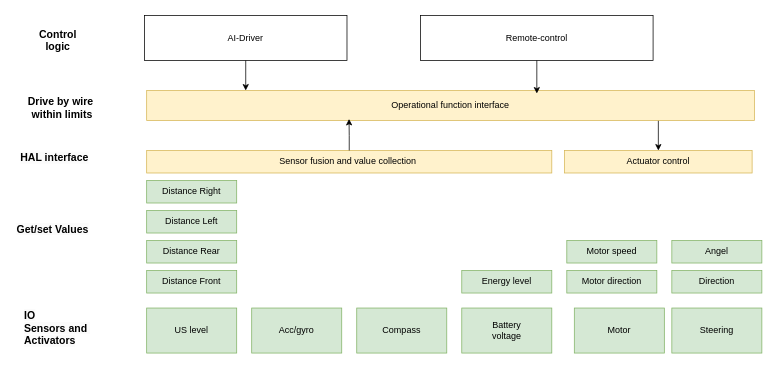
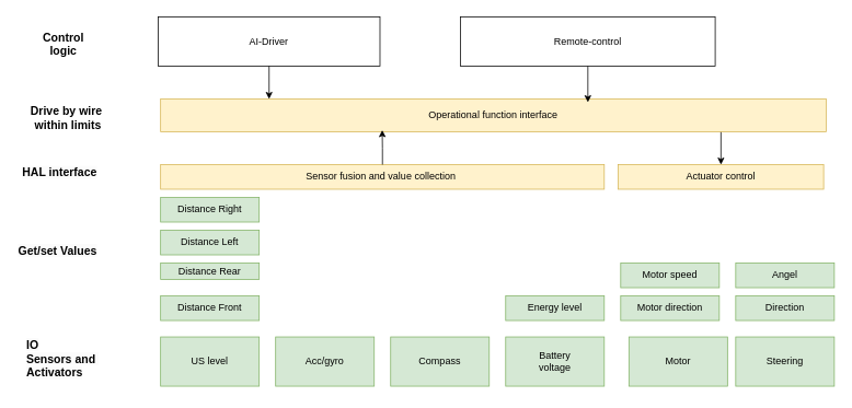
  <mxCell id="0" />
  <mxCell id="1" parent="0" />
  <mxCell id="2" value="US level" style="rounded=0;whiteSpace=wrap;html=1;fillColor=#d5e8d4;strokeColor=#82b366;" parent="1" vertex="1"><mxGeometry x="195" y="410" width="120" height="60" as="geometry" /></mxCell>
  <mxCell id="3" value="Acc/gyro" style="rounded=0;whiteSpace=wrap;html=1;fillColor=#d5e8d4;strokeColor=#82b366;" parent="1" vertex="1"><mxGeometry x="335" y="410" width="120" height="60" as="geometry" /></mxCell>
  <mxCell id="4" value="Compass" style="rounded=0;whiteSpace=wrap;html=1;fillColor=#d5e8d4;strokeColor=#82b366;" parent="1" vertex="1"><mxGeometry x="475" y="410" width="120" height="60" as="geometry" /></mxCell>
  <mxCell id="5" value="Battery&lt;br&gt;voltage" style="rounded=0;whiteSpace=wrap;html=1;fillColor=#d5e8d4;strokeColor=#82b366;" parent="1" vertex="1"><mxGeometry x="615" y="410" width="120" height="60" as="geometry" /></mxCell>
  <mxCell id="6" style="edgeStyle=orthogonalEdgeStyle;rounded=0;orthogonalLoop=1;jettySize=auto;html=1;exitX=0.5;exitY=0;exitDx=0;exitDy=0;fillColor=#d5e8d4;strokeColor=#82b366;" parent="1" source="7" edge="1"><mxGeometry relative="1" as="geometry"><mxPoint x="255" y="240" as="targetPoint" /></mxGeometry></mxCell>
  <mxCell id="7" value="Distance Right" style="rounded=0;whiteSpace=wrap;html=1;fillColor=#d5e8d4;strokeColor=#82b366;" parent="1" vertex="1"><mxGeometry x="195" y="240" width="120" height="30" as="geometry" /></mxCell>
  <mxCell id="8" value="Motor" style="rounded=0;whiteSpace=wrap;html=1;fillColor=#d5e8d4;strokeColor=#82b366;" parent="1" vertex="1"><mxGeometry x="765" y="410" width="120" height="60" as="geometry" /></mxCell>
  <mxCell id="9" value="Steering" style="rounded=0;whiteSpace=wrap;html=1;fillColor=#d5e8d4;strokeColor=#82b366;" parent="1" vertex="1"><mxGeometry x="895" y="410" width="120" height="60" as="geometry" /></mxCell>
  <mxCell id="10" value="&lt;div style=&quot;text-align: center;&quot;&gt;&lt;span style=&quot;background-color: initial; font-size: 14px; text-wrap: nowrap;&quot;&gt;&lt;b&gt;Drive by wire&lt;br&gt;&amp;nbsp;within limits&lt;/b&gt;&lt;/span&gt;&lt;/div&gt;" style="text;whiteSpace=wrap;html=1;" parent="1" vertex="1"><mxGeometry x="35" y="120" width="90" height="40" as="geometry" /></mxCell>
  <mxCell id="11" value="Distance Left" style="rounded=0;whiteSpace=wrap;html=1;fillColor=#d5e8d4;strokeColor=#82b366;" parent="1" vertex="1"><mxGeometry x="195" y="280" width="120" height="30" as="geometry" /></mxCell>
- <mxCell id="12" value="Distance Rear" style="rounded=0;whiteSpace=wrap;html=1;fillColor=#d5e8d4;strokeColor=#82b366;" parent="1" vertex="1"><mxGeometry x="195" y="320" width="120" height="30" as="geometry" /></mxCell>
+ <mxCell id="12" value="Distance Rear" style="rounded=0;whiteSpace=wrap;html=1;fillColor=#d5e8d4;strokeColor=#82b366;" parent="1" vertex="1"><mxGeometry x="195" y="320" width="120" height="20" as="geometry" /></mxCell>
  <mxCell id="13" value="Distance Front" style="rounded=0;whiteSpace=wrap;html=1;fillColor=#d5e8d4;strokeColor=#82b366;" parent="1" vertex="1"><mxGeometry x="195" y="360" width="120" height="30" as="geometry" /></mxCell>
  <mxCell id="14" value="Motor speed" style="rounded=0;whiteSpace=wrap;html=1;fillColor=#d5e8d4;strokeColor=#82b366;" parent="1" vertex="1"><mxGeometry x="755" y="320" width="120" height="30" as="geometry" /></mxCell>
  <mxCell id="15" value="Motor direction" style="rounded=0;whiteSpace=wrap;html=1;fillColor=#d5e8d4;strokeColor=#82b366;" parent="1" vertex="1"><mxGeometry x="755" y="360" width="120" height="30" as="geometry" /></mxCell>
  <mxCell id="16" value="Direction" style="rounded=0;whiteSpace=wrap;html=1;fillColor=#d5e8d4;strokeColor=#82b366;" parent="1" vertex="1"><mxGeometry x="895" y="360" width="120" height="30" as="geometry" /></mxCell>
  <mxCell id="17" value="Angel" style="rounded=0;whiteSpace=wrap;html=1;fillColor=#d5e8d4;strokeColor=#82b366;" parent="1" vertex="1"><mxGeometry x="895" y="320" width="120" height="30" as="geometry" /></mxCell>
  <mxCell id="18" value="Energy level" style="rounded=0;whiteSpace=wrap;html=1;fillColor=#d5e8d4;strokeColor=#82b366;" parent="1" vertex="1"><mxGeometry x="615" y="360" width="120" height="30" as="geometry" /></mxCell>
  <mxCell id="19" value="&lt;div style=&quot;text-align: center;&quot;&gt;&lt;span style=&quot;background-color: initial; font-size: 14px; text-wrap: nowrap;&quot;&gt;&lt;b&gt;Control&lt;br&gt;logic&lt;/b&gt;&lt;/span&gt;&lt;/div&gt;" style="text;whiteSpace=wrap;html=1;" parent="1" vertex="1"><mxGeometry x="50" y="30" width="90" height="40" as="geometry" /></mxCell>
  <mxCell id="20" value="Sensor fusion and value collection&amp;nbsp;" style="rounded=0;whiteSpace=wrap;html=1;fillColor=#fff2cc;strokeColor=#d6b656;" parent="1" vertex="1"><mxGeometry x="195" y="200" width="540" height="30" as="geometry" /></mxCell>
  <mxCell id="21" value="Actuator control" style="rounded=0;whiteSpace=wrap;html=1;fillColor=#fff2cc;strokeColor=#d6b656;" parent="1" vertex="1"><mxGeometry x="752" y="200" width="250" height="30" as="geometry" /></mxCell>
  <mxCell id="22" style="edgeStyle=orthogonalEdgeStyle;rounded=0;orthogonalLoop=1;jettySize=auto;html=1;exitX=0.842;exitY=0.975;exitDx=0;exitDy=0;exitPerimeter=0;" parent="1" source="23" target="21" edge="1"><mxGeometry relative="1" as="geometry" /></mxCell>
  <mxCell id="23" value="Operational function interface" style="rounded=0;whiteSpace=wrap;html=1;fillColor=#fff2cc;strokeColor=#d6b656;" parent="1" vertex="1"><mxGeometry x="195" y="120" width="810" height="40" as="geometry" /></mxCell>
  <mxCell id="24" value="AI-Driver" style="rounded=0;whiteSpace=wrap;html=1;" parent="1" vertex="1"><mxGeometry x="192" y="20" width="270" height="60" as="geometry" /></mxCell>
  <mxCell id="25" value="Remote-control" style="rounded=0;whiteSpace=wrap;html=1;" parent="1" vertex="1"><mxGeometry x="560" y="20" width="310" height="60" as="geometry" /></mxCell>
  <mxCell id="26" style="edgeStyle=orthogonalEdgeStyle;rounded=0;orthogonalLoop=1;jettySize=auto;html=1;entryX=0.163;entryY=0;entryDx=0;entryDy=0;entryPerimeter=0;" parent="1" source="24" target="23" edge="1"><mxGeometry relative="1" as="geometry" /></mxCell>
  <mxCell id="27" style="edgeStyle=orthogonalEdgeStyle;rounded=0;orthogonalLoop=1;jettySize=auto;html=1;entryX=0.642;entryY=0.1;entryDx=0;entryDy=0;entryPerimeter=0;" parent="1" source="25" target="23" edge="1"><mxGeometry relative="1" as="geometry" /></mxCell>
  <mxCell id="28" value="&lt;b style=&quot;forced-color-adjust: none; color: rgb(0, 0, 0); font-family: Helvetica; font-style: normal; font-variant-ligatures: normal; font-variant-caps: normal; letter-spacing: normal; orphans: 2; text-align: center; text-indent: 0px; text-transform: none; widows: 2; word-spacing: 0px; -webkit-text-stroke-width: 0px; white-space: nowrap; background-color: rgb(251, 251, 251); text-decoration-thickness: initial; text-decoration-style: initial; text-decoration-color: initial; font-size: 14px;&quot;&gt;IO&lt;br style=&quot;forced-color-adjust: none;&quot;&gt;Sensors and&amp;nbsp;&lt;br style=&quot;forced-color-adjust: none;&quot;&gt;Activators&lt;/b&gt;" style="text;whiteSpace=wrap;html=1;" parent="1" vertex="1"><mxGeometry x="30" y="405" width="120" height="70" as="geometry" /></mxCell>
  <mxCell id="29" value="&lt;b data-mx-given-colors=&quot;{&amp;quot;color&amp;quot;:&amp;quot;rgb(0, 0, 0)&amp;quot;}&quot; style=&quot;forced-color-adjust: none; color: light-dark(rgb(0, 0, 0), rgb(0, 0, 0)); font-family: Helvetica; font-style: normal; font-variant-ligatures: normal; font-variant-caps: normal; letter-spacing: normal; orphans: 2; text-indent: 0px; text-transform: none; widows: 2; word-spacing: 0px; -webkit-text-stroke-width: 0px; white-space: nowrap; background-color: rgb(251, 251, 251); text-decoration-thickness: initial; text-decoration-style: initial; text-decoration-color: initial; text-align: center; font-size: 14px;&quot;&gt;Get/set&amp;nbsp;Values&lt;/b&gt;" style="text;whiteSpace=wrap;html=1;" parent="1" vertex="1"><mxGeometry x="20" y="290" width="130" height="40" as="geometry" /></mxCell>
  <mxCell id="30" value="&lt;b style=&quot;forced-color-adjust: none; color: light-dark(rgb(0, 0, 0), rgb(0, 0, 0)); font-family: Helvetica; font-style: normal; font-variant-ligatures: normal; font-variant-caps: normal; letter-spacing: normal; orphans: 2; text-indent: 0px; text-transform: none; widows: 2; word-spacing: 0px; -webkit-text-stroke-width: 0px; white-space: nowrap; background-color: rgb(251, 251, 251); text-decoration-thickness: initial; text-decoration-style: initial; text-decoration-color: initial; text-align: center; font-size: 14px;&quot;&gt;HAL interface&lt;/b&gt;" style="text;whiteSpace=wrap;html=1;" parent="1" vertex="1"><mxGeometry x="25" y="195" width="130" height="40" as="geometry" /></mxCell>
  <mxCell id="31" style="edgeStyle=orthogonalEdgeStyle;rounded=0;orthogonalLoop=1;jettySize=auto;html=1;entryX=0.333;entryY=0.95;entryDx=0;entryDy=0;entryPerimeter=0;" parent="1" source="20" target="23" edge="1"><mxGeometry relative="1" as="geometry" /></mxCell>
